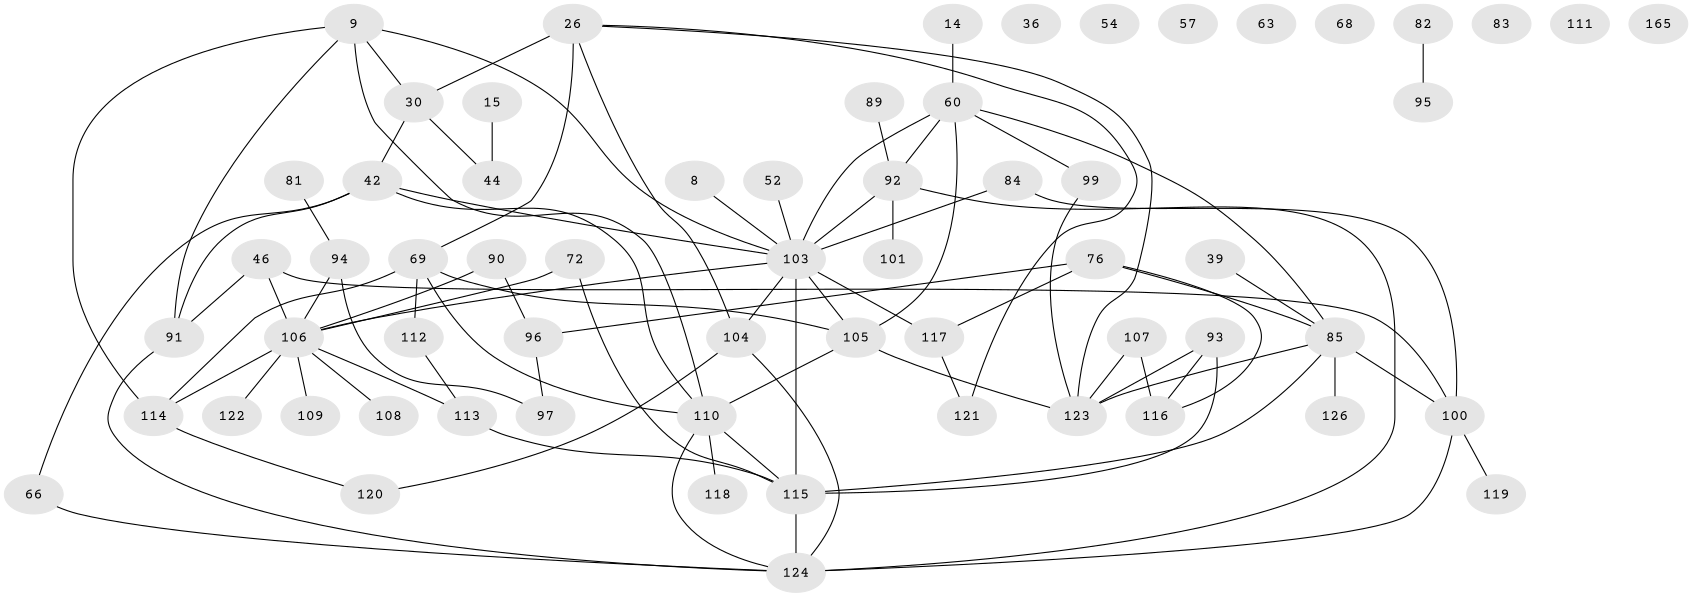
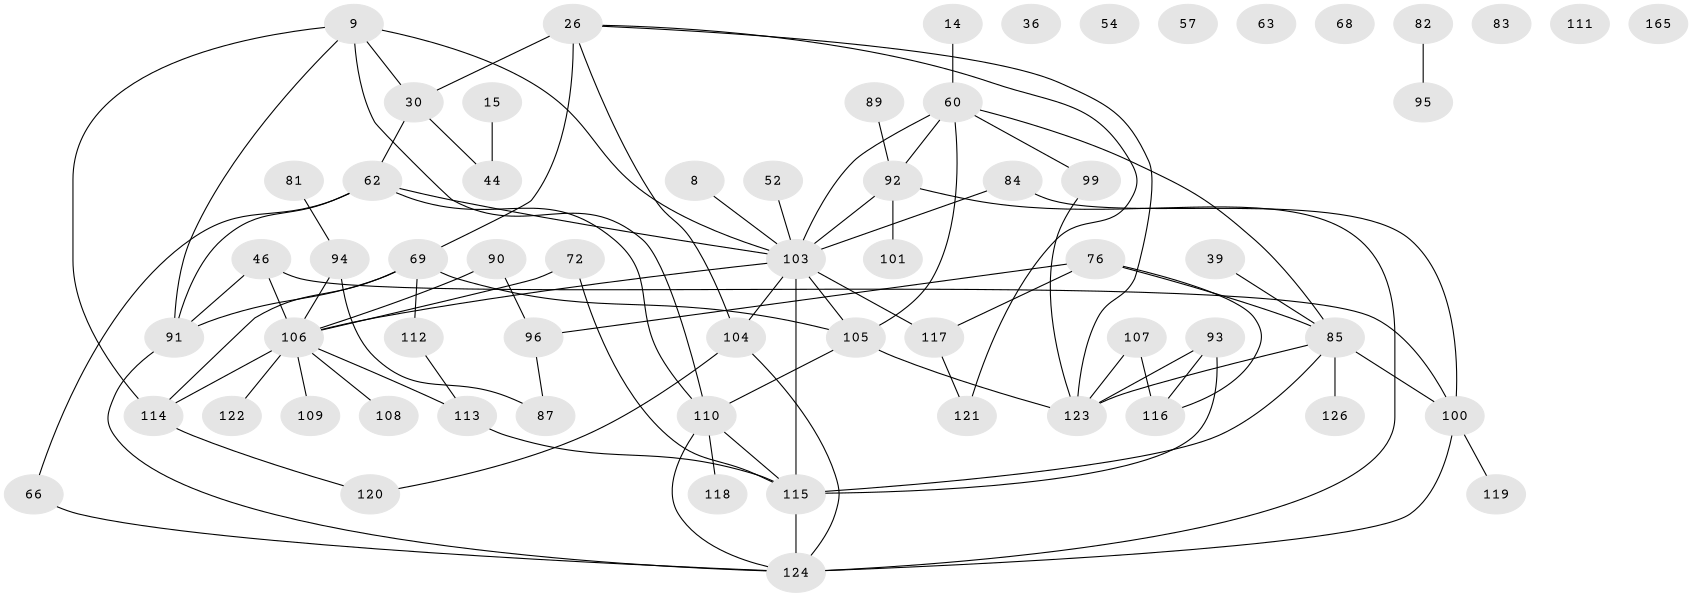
  graph {
    fontname="Courier Prime"
    node [color=gray90 fontname="Courier Prime" style=filled]
    edge [fontname="Courier Prime"]
    103 [super="+35+80"]
    104 [super="+7+61"]
    106 [super="+10+17+43+70+22+77"]
    105 [super="+71+102+98"]
    115 [super="+59+88"]
    117
    8
    30 [super="+12"]
    44
-   62 [super="+20" label=42]
+   62 [super="+20"]
    9
    91 [super="+16+32"]
    110 [super="+13+50"]
    114 [super="+48"]
    124 [super="+38+28"]
    118
    120
    60 [super="+31"]
    85 [super="+79"]
    92
    99
    14
    15
    26 [super="+2"]
    69 [super="+27"]
    121
    123 [super="+86"]
    112 [super="+5+21+78"]
    66
    36
    100 [super="+42"]
    126
    39
    46
    119 [super="+47"]
    108
    109
    113
    122
    52
    54
    57
    101
    63
    68
    72
    76 [super="+67"]
    96
    116
-   97
+   97 [label=87]
    81
    94
    82
    95
    83
    84 [super="+74"]
    89
    90
    93
    107 [super="+41"]
    111
    n62 [label=165]
    103 -- 104
    103 -- 106 [weight=2]
    103 -- 105 [weight=2]
    103 -- 115 [weight=2]
    103 -- 117
    104 -- 124
    104 -- 120
    106 -- 114
    106 -- 108
    106 -- 109
    106 -- 113
    106 -- 122
    105 -- 110 [weight=2]
    105 -- 123 [weight=2]
    115 -- 124 [weight=2]
    117 -- 121
    8 -- 103
    30 -- 44
    30 -- 62
    62 -- 103
    62 -- 91
    62 -- 110
    62 -- 66
    9 -- 103
    9 -- 30
    9 -- 91
    9 -- 110
    9 -- 114
    91 -- 124
    110 -- 115
    110 -- 124 [weight=2]
    110 -- 118
    114 -- 120
    60 -- 103
    60 -- 105
    60 -- 85
    60 -- 92 [weight=2]
    60 -- 99
    85 -- 115
    85 -- 123 [weight=2]
    85 -- 100
    85 -- 126
    92 -- 103
    92 -- 124
    92 -- 101
    99 -- 123
    14 -- 60
    15 -- 44
    26 -- 104
    26 -- 30 [weight=2]
    26 -- 69
    26 -- 121
    26 -- 123
    69 -- 105
-   69 -- 110
+   69 -- 91
    69 -- 114
    69 -- 112
    112 -- 113 [weight=2]
    66 -- 124
    100 -- 124
    100 -- 119
    39 -- 85
    46 -- 106
    46 -- 91
    46 -- 100 [weight=2]
    113 -- 115
    52 -- 103
    72 -- 106
    72 -- 115
    76 -- 117
    76 -- 85
    76 -- 96
    76 -- 116
    96 -- 97
    81 -- 94
    94 -- 106
    94 -- 97
    82 -- 95
    84 -- 103
    84 -- 100
    89 -- 92
    90 -- 106
    90 -- 96
    93 -- 115
    93 -- 123
    93 -- 116
    107 -- 123
    107 -- 116
  }
